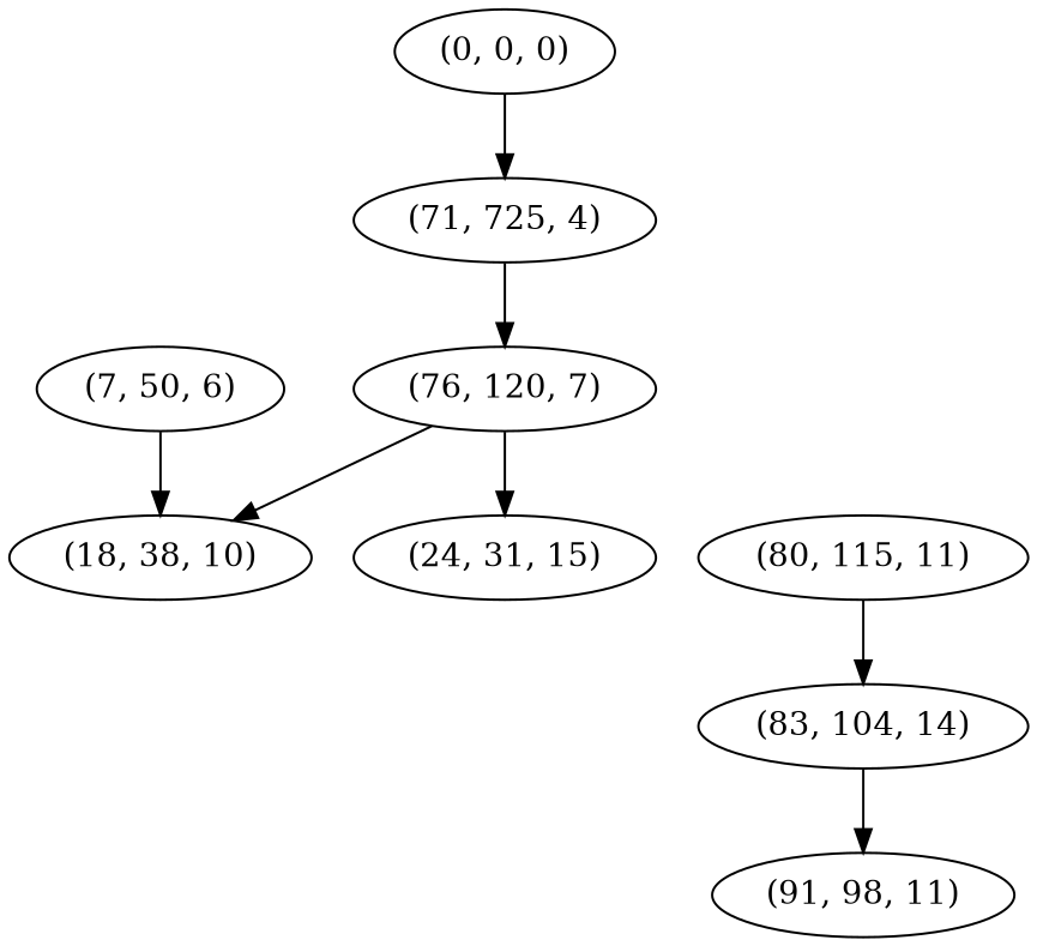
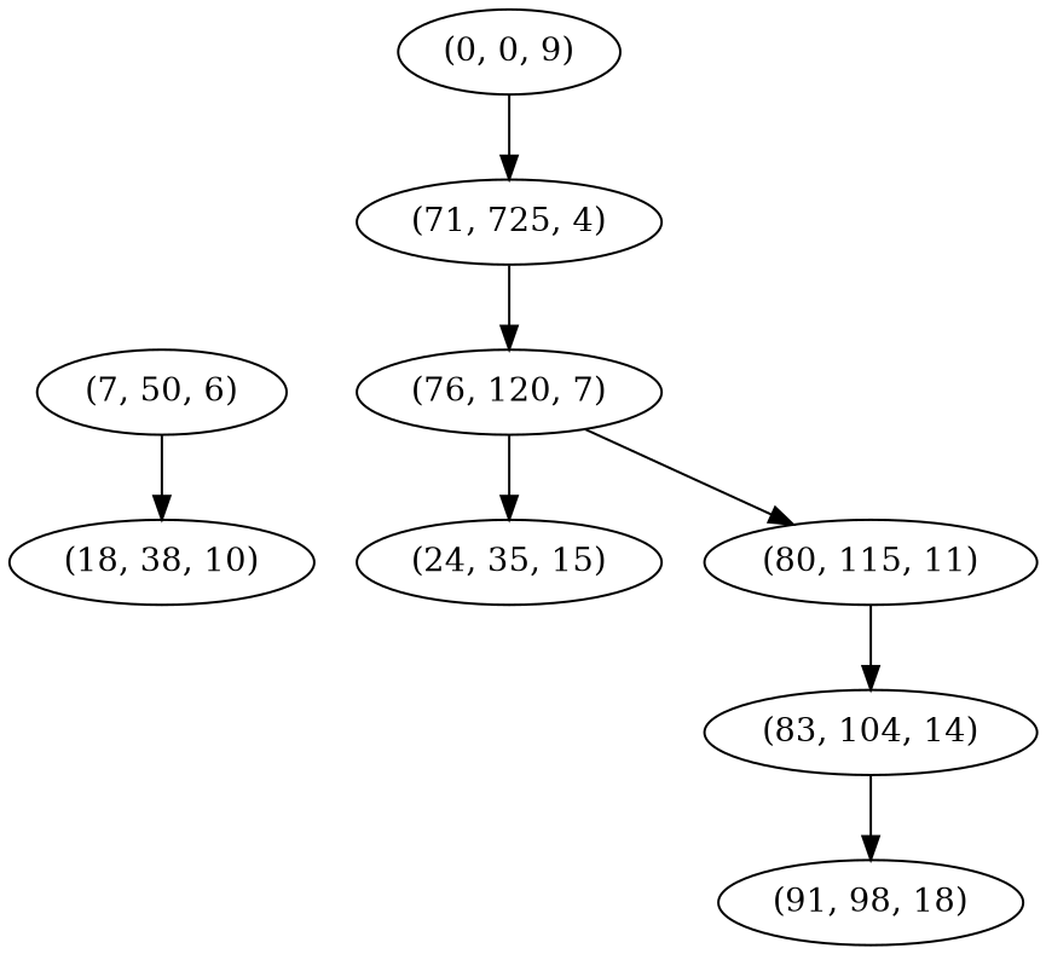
  digraph {
    n1 [label="(71, 725, 4)"]
-   "(0, 0, 0)"
+   "(0, 0, 0)" [label="(0, 0, 9)"]
    "(7, 50, 6)"
    "(18, 38, 10)"
    "(76, 120, 7)"
-   "(24, 31, 15)"
+   "(24, 31, 15)" [label="(24, 35, 15)"]
    "(80, 115, 11)"
    n8 [label="(83, 104, 14)"]
-   "(91, 98, 18)" [label="(91, 98, 11)"]
+   "(91, 98, 18)"
    n1 -> "(76, 120, 7)"
    "(0, 0, 0)" -> n1
    "(7, 50, 6)" -> "(18, 38, 10)"
    "(76, 120, 7)" -> "(24, 31, 15)"
-   "(76, 120, 7)" -> "(18, 38, 10)"
+   "(76, 120, 7)" -> "(80, 115, 11)"
    "(80, 115, 11)" -> n8
    n8 -> "(91, 98, 18)"
  }
